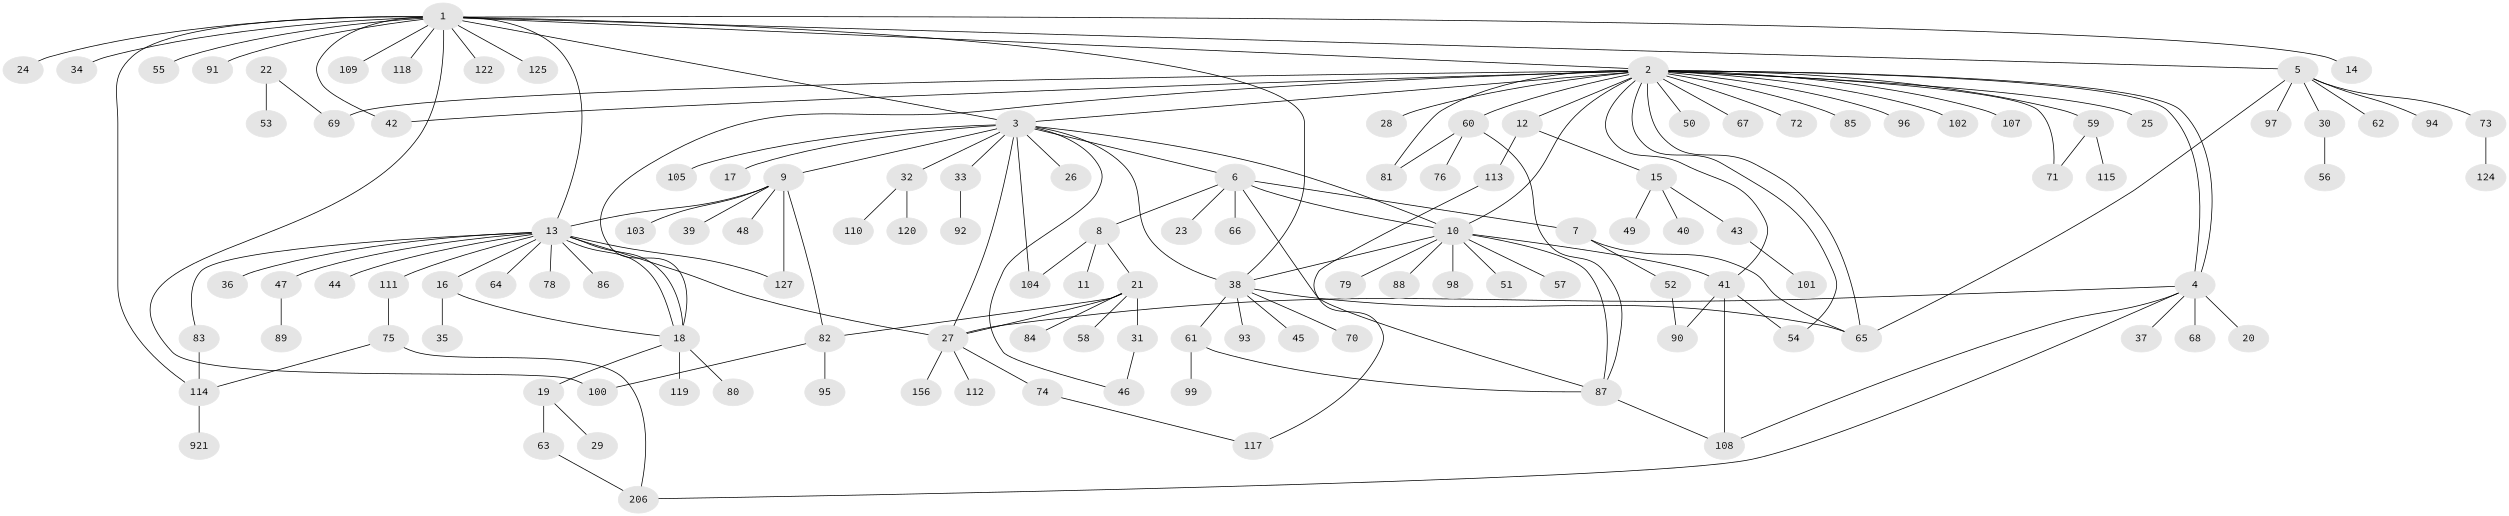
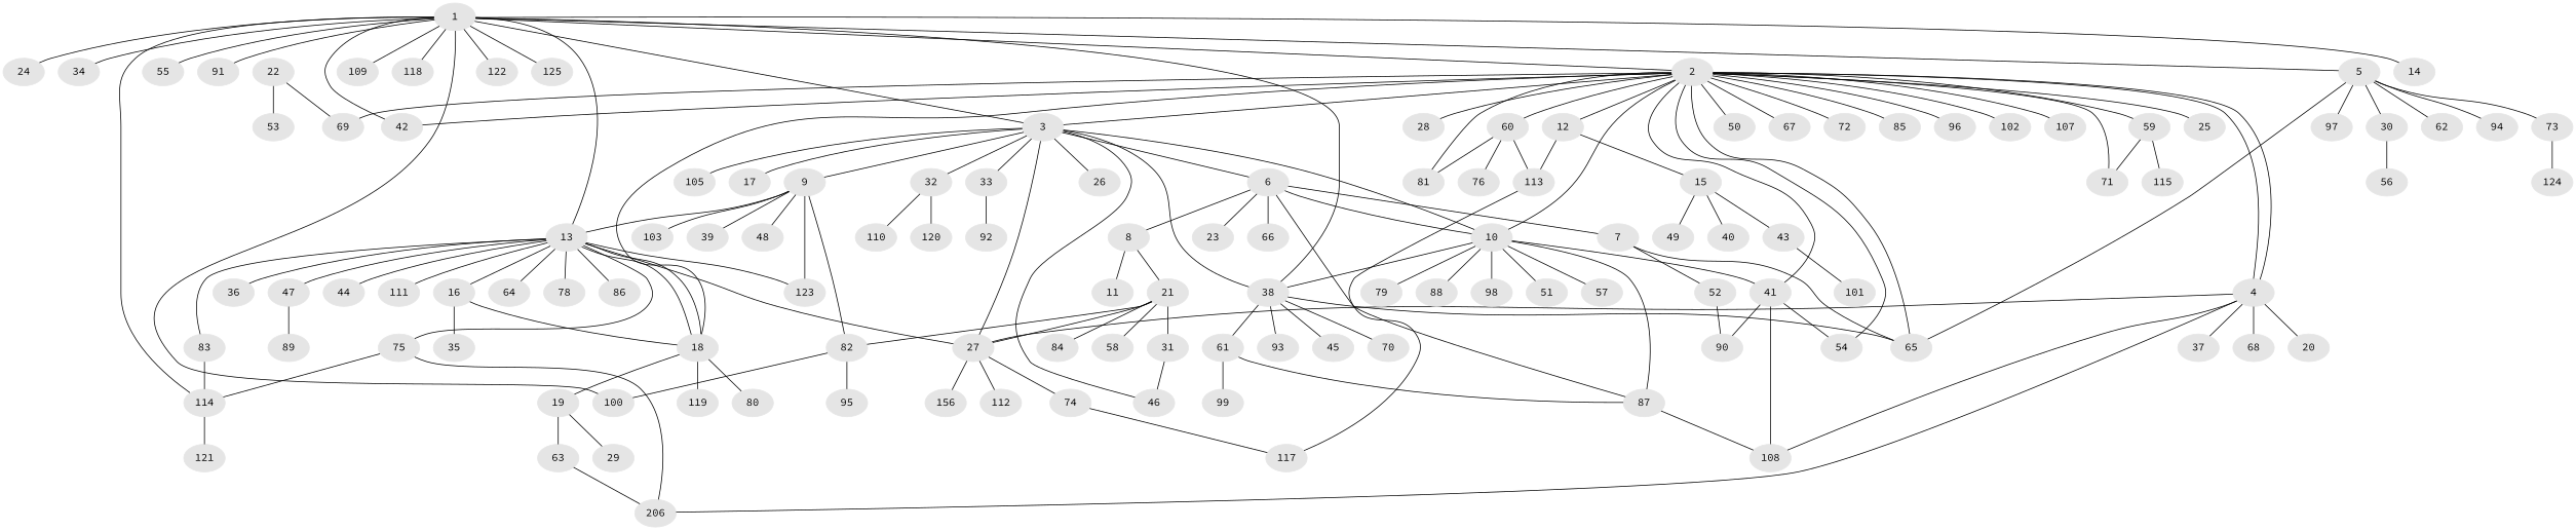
  graph {
    fontname="Source Code Pro"
    node [color=gray90 fontname="Source Code Pro" style=filled]
    edge [fontname="Source Code Pro"]
    1
    2
    3
    5
    13
    14
    24
    34
    38
    42
    55
    91
    100
    109
    114
    118
    122
    125
    4
    10
    12
    18
    25
    28
    41
    50
    54
    59
    60
    65
    67
    69
    71
    72
    81
    85
    96
    102
    107
    6
    9
    17
    26
    27
    32
    33
    46
-   104
    105
    30
    62
    73
    94
    97
-   123 [label=127]
+   123
    16
    36
    44
    47
    64
    75
    78
    83
    86
    111
    45
    61
    70
    93
-   121 [label=921]
+   121
    20
    37
    68
    n74 [label=206]
    108
    87
    51
    57
    79
    88
    98
    15
    113
    19
    80
    119
    90
    115
    76
    7
    8
    23
    66
    39
    48
    82
    103
    74
    112
    n100 [label=156]
    110
    120
    92
    56
    124
    52
    11
    21
    31
    58
    84
    95
    40
    43
    49
    22
    53
    117
    35
    89
    101
    29
    63
    99
    1 -- 2
    1 -- 3
    1 -- 5
    1 -- 13
    1 -- 14
    1 -- 24
    1 -- 34
    1 -- 38
    1 -- 42
    1 -- 55
    1 -- 91
    1 -- 100
    1 -- 109
    1 -- 114
    1 -- 118
    1 -- 122
    1 -- 125
    2 -- 3
    2 -- 42
    2 -- 4
    2 -- 4
    2 -- 10
    2 -- 12
    2 -- 18
    2 -- 25
    2 -- 28
    2 -- 41
    2 -- 50
    2 -- 54
    2 -- 59
    2 -- 60
    2 -- 65
    2 -- 67
    2 -- 69
    2 -- 71
    2 -- 72
    2 -- 81
    2 -- 85
    2 -- 96
    2 -- 102
    2 -- 107
    3 -- 38
    3 -- 10
    3 -- 6
    3 -- 9
    3 -- 17
    3 -- 26
    3 -- 27
    3 -- 32
    3 -- 33
    3 -- 46
-   3 -- 104
    3 -- 105
    5 -- 65
    5 -- 30
    5 -- 62
    5 -- 73
    5 -- 94
    5 -- 97
    13 -- 18
    13 -- 18
    13 -- 27
    13 -- 123
    13 -- 16
    13 -- 36
    13 -- 44
    13 -- 47
    13 -- 64
-   111 -- 75
+   13 -- 75
    13 -- 78
    13 -- 83
    13 -- 86
    13 -- 111
    38 -- 65
    38 -- 45
    38 -- 61
    38 -- 70
    38 -- 93
    114 -- 121
    4 -- 27
    4 -- 20
    4 -- 37
    4 -- 68
    4 -- n74
    4 -- 108
    10 -- 38
    10 -- 41
    10 -- 87
    10 -- 51
    10 -- 57
    10 -- 79
    10 -- 88
    10 -- 98
    12 -- 15
    12 -- 113
    18 -- 19
    18 -- 80
    18 -- 119
    41 -- 54
    41 -- 108
    41 -- 90
    59 -- 71
    59 -- 115
    60 -- 81
-   60 -- 87
+   60 -- 113
    60 -- 76
    6 -- 10
    6 -- 87
    6 -- 7
    6 -- 8
    6 -- 23
    6 -- 66
    9 -- 13
    9 -- 123
    9 -- 39
    9 -- 48
    9 -- 82
    9 -- 103
    27 -- 74
    27 -- 112
    27 -- n100
    32 -- 110
    32 -- 120
    33 -- 92
    30 -- 56
    73 -- 124
    16 -- 18
    16 -- 35
    47 -- 89
    75 -- 114
    75 -- n74
    83 -- 114
    61 -- 87
    61 -- 99
    87 -- 108
    15 -- 40
    15 -- 43
    15 -- 49
    113 -- 117
    19 -- 29
    19 -- 63
    7 -- 65
    7 -- 52
-   8 -- 104
    8 -- 11
    8 -- 21
    82 -- 100
    82 -- 95
    74 -- 117
    52 -- 90
    21 -- 27
    21 -- 82
    21 -- 31
    21 -- 58
    21 -- 84
    31 -- 46
    43 -- 101
    22 -- 69
    22 -- 53
    63 -- n74
  }
